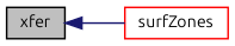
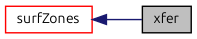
  digraph {
    rankdir=LR
    fontname=Ubuntu
    node [fontname=Ubuntu fontsize=10 shape=record]
    n1 [color=black fillcolor=grey75 fontcolor=black height=0.2 label=xfer style=filled width=0.4]
    n2 [color=red height=0.2 label=surfZones width=0.4]
-   n1 -> n2 [color=midnightblue dir=back fontname=Ubuntu fontsize=10 labelfontname=FreeSans labelfontsize=10 style=solid]
+   n2 -> n1 [color=midnightblue dir=back fontname=Ubuntu fontsize=10 labelfontname=FreeSans labelfontsize=10 style=solid]
  }
